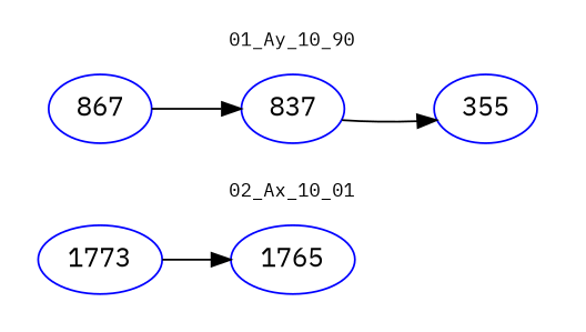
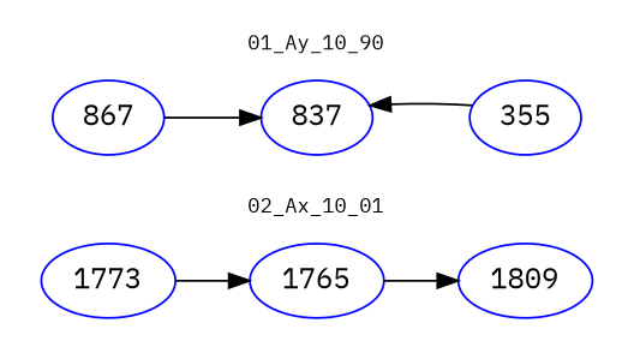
  digraph {
    fontname="IBM Plex Mono"
    rankdir=LR
    node [color=blue fontname="IBM Plex Mono"]
    edge [color=black fontname="IBM Plex Mono"]
    n1 [label=1773]
    n2 [label=1765]
+   n3 [label=1809]
    n4 [label=867]
    n5 [label=837]
    n6 [label=355]
    subgraph cluster_1 {
      color=white
      fontsize=10
      label="02_Ax_10_01"
      n1
      n2
+     n3
    }
    subgraph cluster_2 {
      color=white
      fontsize=10
      label="01_Ay_10_90"
      n4
      n5
      n6
    }
    n1 -> n2
+   n2 -> n3
    n4 -> n5
-   n5 -> n6
+   n6 -> n5
  }
